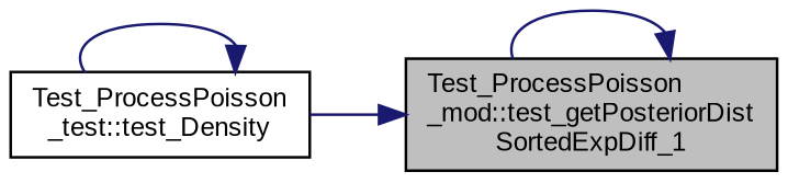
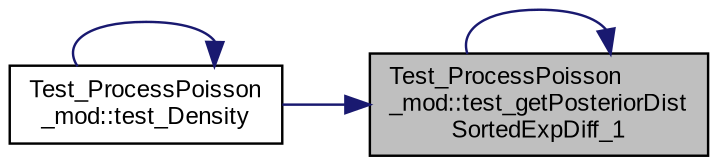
  digraph {
    rankdir=RL
    fontname="Liberation Sans"
    node [color=black fontname="Liberation Sans" fontsize=10 shape=record style=filled]
    edge [color=midnightblue dir=back fontname="Liberation Sans" fontsize=10 labelfontname=Helvetica labelfontsize=10 style=solid]
    n1 [fillcolor=grey75 fontcolor=black height=0.2 label="Test_ProcessPoisson\l_mod::test_getPosteriorDist\lSortedExpDiff_1" width=0.4]
-   n2 [fillcolor=white height=0.2 label="Test_ProcessPoisson\l_test::test_Density" width=0.4]
+   n2 [fillcolor=white height=0.2 label="Test_ProcessPoisson\l_mod::test_Density" width=0.4]
    n1 -> n1
    n1 -> n2
    n2 -> n2
  }
